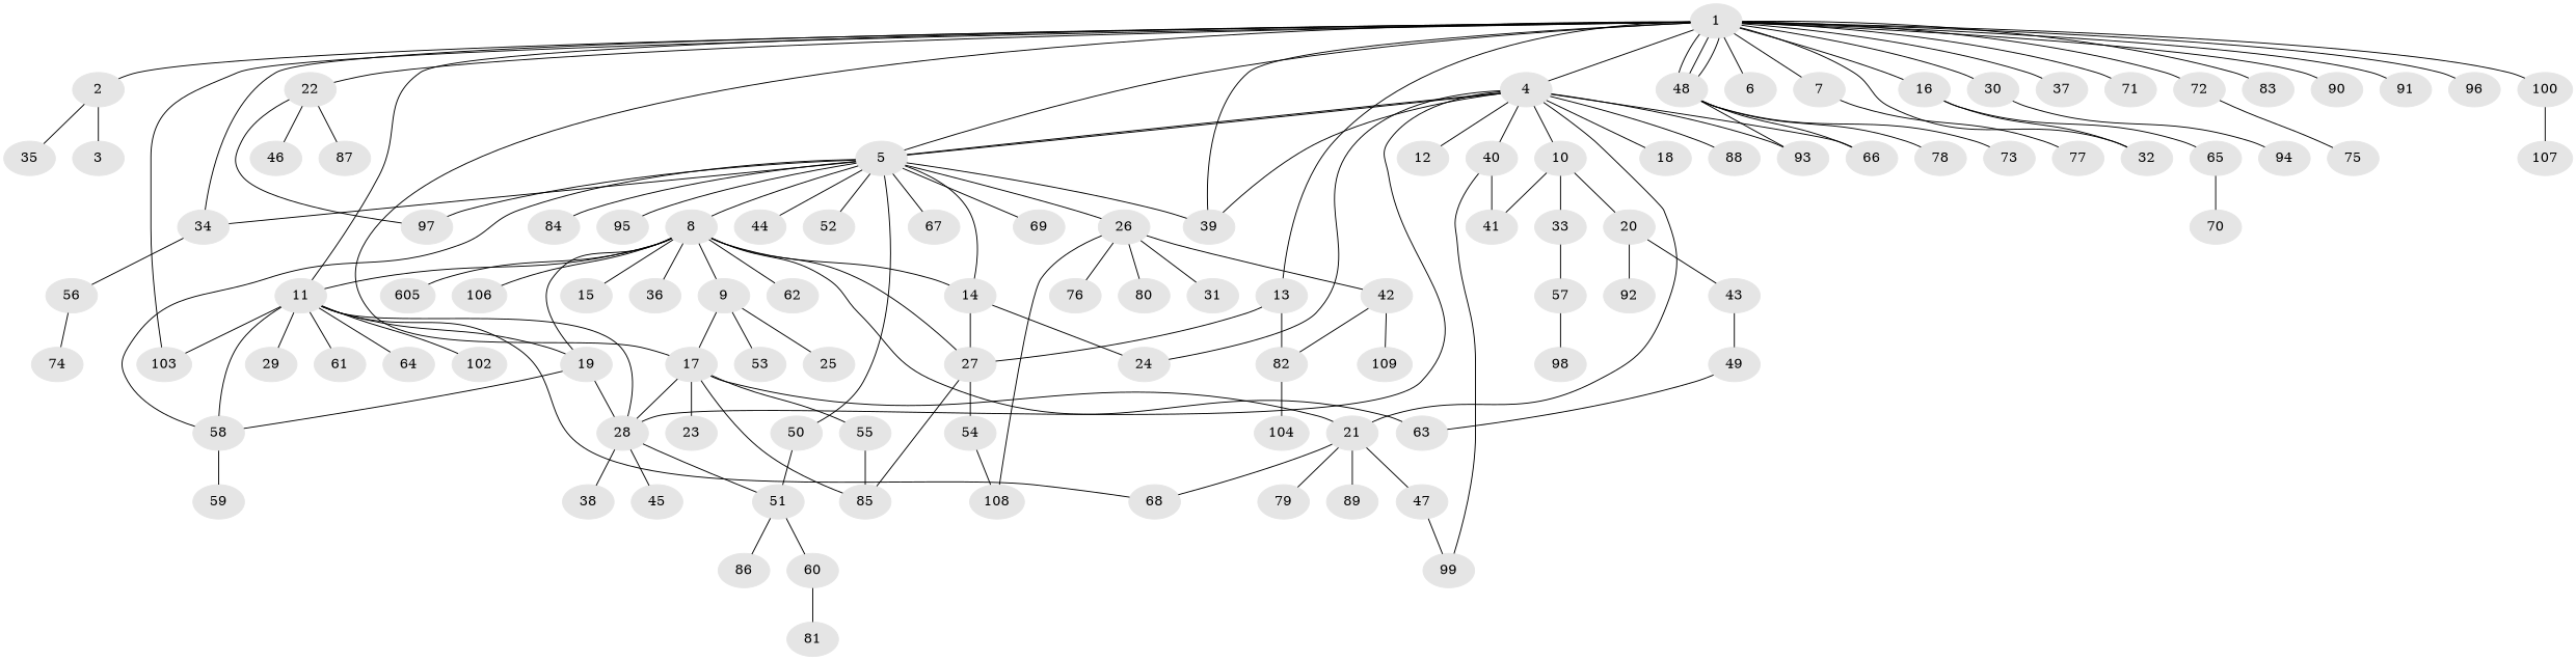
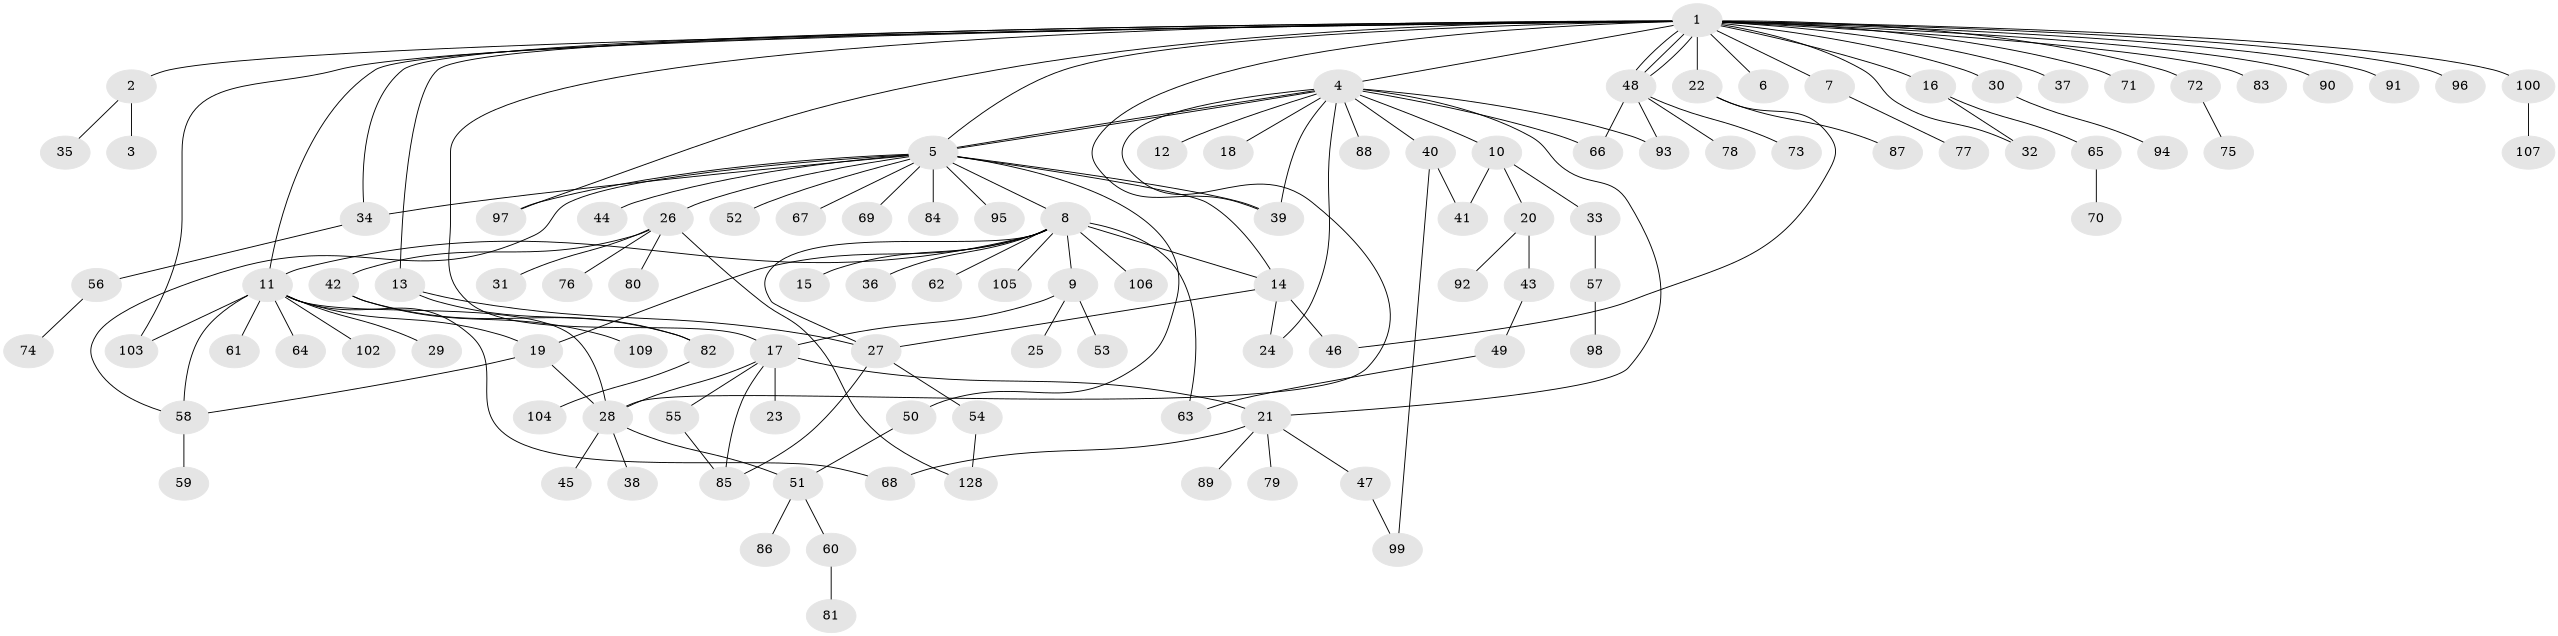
  graph {
    node [color=gray90 style=filled]
    1
    2
    4
    5
    6
    7
    11
    13
    16
    17
    22
    30
    32
    34
    37
    39
    48
    71
    72
    83
    90
    91
    96
    97
    100
    103
    3
    35
    10
    12
    18
    21
    24
    28
    40
    66
    88
    93
    8
    14
    26
    44
    50
    52
    58
    67
    69
    84
    95
    77
    19
    29
    61
    64
    68
    102
    27
    82
    65
    23
    55
    85
    46
    87
    94
    56
    73
    78
    75
    107
    20
    33
    41
    47
    79
    89
    38
    45
    51
    99
    9
    15
    36
    62
    63
-   105 [label=605]
+   105
    106
    31
    42
    76
    80
-   108
+   108 [label=128]
    59
    25
    53
    54
    43
    92
    57
    104
    70
    49
    n103 [label=109]
    60
    86
    98
    74
    81
    1 -- 2
    1 -- 4
    1 -- 5
    1 -- 6
    1 -- 7
    1 -- 11
    1 -- 13
    1 -- 16
    1 -- 17
    1 -- 22
    1 -- 30
    1 -- 32
    1 -- 34
    1 -- 37
    1 -- 39
    1 -- 48
    1 -- 48
    1 -- 48
    1 -- 71
    1 -- 72
    1 -- 83
    1 -- 90
    1 -- 91
    1 -- 96
-   22 -- 97
+   1 -- 97
    1 -- 100
    1 -- 103
    2 -- 3
    2 -- 35
    4 -- 5
    4 -- 5
    4 -- 39
    4 -- 10
    4 -- 12
    4 -- 18
    4 -- 21
    4 -- 24
    4 -- 28
    4 -- 40
    4 -- 66
    4 -- 88
    4 -- 93
    5 -- 34
    5 -- 39
    5 -- 97
    5 -- 8
    5 -- 14
    5 -- 26
    5 -- 44
    5 -- 50
    5 -- 52
    5 -- 58
    5 -- 67
    5 -- 69
    5 -- 84
    5 -- 95
    7 -- 77
    11 -- 103
    11 -- 28
    11 -- 58
    11 -- 19
    11 -- 29
    11 -- 61
    11 -- 64
    11 -- 68
    11 -- 102
    13 -- 27
    13 -- 82
    16 -- 32
    16 -- 65
    17 -- 21
    17 -- 28
    17 -- 23
    17 -- 55
    17 -- 85
    22 -- 46
    22 -- 87
    30 -- 94
    34 -- 56
    48 -- 66
    48 -- 93
    48 -- 73
    48 -- 78
    72 -- 75
    100 -- 107
    10 -- 20
    10 -- 33
    10 -- 41
    21 -- 68
    21 -- 47
    21 -- 79
    21 -- 89
    28 -- 38
    28 -- 45
    28 -- 51
    40 -- 41
    40 -- 99
    8 -- 11
    8 -- 14
    8 -- 19
    8 -- 27
    8 -- 9
    8 -- 15
    8 -- 36
    8 -- 62
    8 -- 63
    8 -- 105
    8 -- 106
    14 -- 24
    14 -- 27
+   14 -- 46
    26 -- 31
    26 -- 42
    26 -- 76
    26 -- 80
    26 -- 108
    50 -- 51
    58 -- 59
    19 -- 28
    19 -- 58
    27 -- 85
    27 -- 54
    82 -- 104
    65 -- 70
    55 -- 85
    56 -- 74
    20 -- 43
    20 -- 92
    33 -- 57
    47 -- 99
    51 -- 60
    51 -- 86
    9 -- 17
    9 -- 25
    9 -- 53
    42 -- 82
    42 -- n103
    54 -- 108
    43 -- 49
    57 -- 98
    49 -- 63
    60 -- 81
  }
